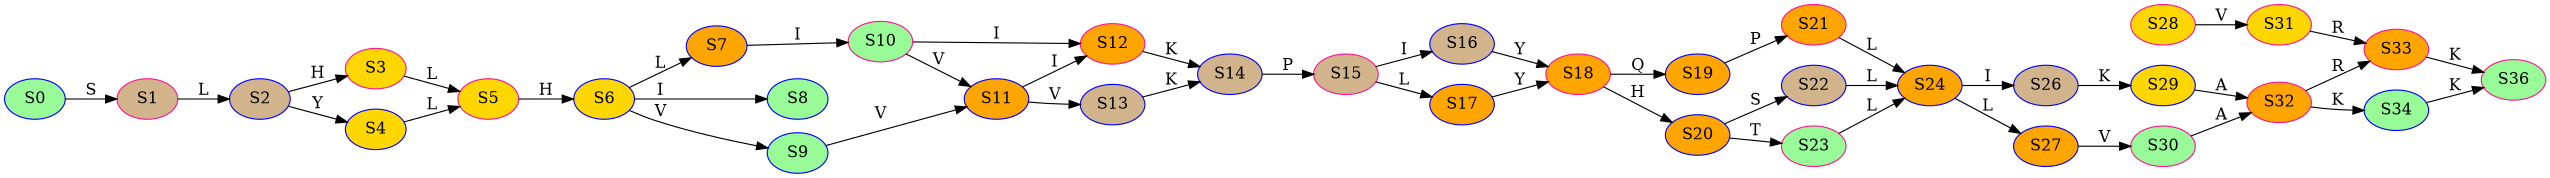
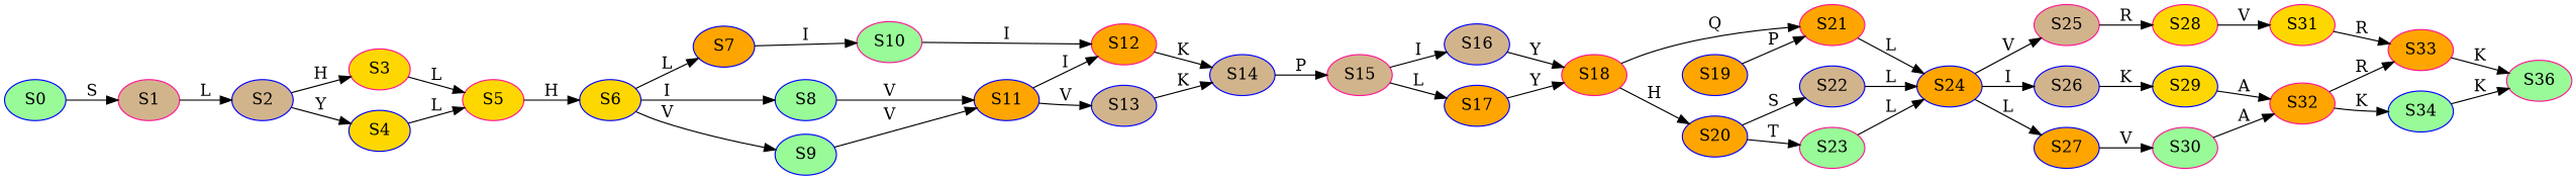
  strict digraph {
    rankdir=LR
    node [color=blue fillcolor=orange style=filled]
    S0 [fillcolor=palegreen]
    S1 [color=deeppink fillcolor=tan]
    S2 [fillcolor=tan]
    S3 [color=deeppink fillcolor=gold]
    S4 [fillcolor=gold]
    S5 [color=deeppink fillcolor=gold]
    S6 [fillcolor=gold]
    S7
    S8 [fillcolor=palegreen]
    S9 [fillcolor=palegreen]
    S10 [color=deeppink fillcolor=palegreen]
    S11
    S12 [color=deeppink]
    S13 [fillcolor=tan]
    S14 [fillcolor=tan]
    S15 [color=deeppink fillcolor=tan]
    S16 [fillcolor=tan]
    S17
    S18 [color=deeppink]
    S19
    S20
    S21 [color=deeppink]
    S22 [fillcolor=tan]
    S23 [color=deeppink fillcolor=palegreen]
    S24
+   S25 [color=deeppink fillcolor=tan]
    S26 [fillcolor=tan]
    S27
    S28 [color=deeppink fillcolor=gold]
    S29 [fillcolor=gold]
    S30 [color=deeppink fillcolor=palegreen]
    S31 [color=deeppink fillcolor=gold]
    S32 [color=deeppink]
    S33 [color=deeppink]
    S34 [fillcolor=palegreen]
    S36 [color=deeppink fillcolor=palegreen]
    S0 -> S1 [label=S]
    S1 -> S2 [label=L]
    S2 -> S3 [label=H]
    S2 -> S4 [label=Y]
    S3 -> S5 [label=L]
    S4 -> S5 [label=L]
    S5 -> S6 [label=H]
    S6 -> S7 [label=L]
    S6 -> S8 [label=I]
    S6 -> S9 [label=V]
    S7 -> S10 [label=I]
-   S10 -> S11 [label=V]
+   S8 -> S11 [label=V]
    S9 -> S11 [label=V]
    S10 -> S12 [label=I]
    S11 -> S12 [label=I]
    S11 -> S13 [label=V]
    S12 -> S14 [label=K]
    S13 -> S14 [label=K]
    S14 -> S15 [label=P]
    S15 -> S16 [label=I]
    S15 -> S17 [label=L]
    S16 -> S18 [label=Y]
    S17 -> S18 [label=Y]
-   S18 -> S19 [label=Q]
+   S18 -> S21 [label=Q]
    S18 -> S20 [label=H]
    S19 -> S21 [label=P]
    S20 -> S22 [label=S]
    S20 -> S23 [label=T]
    S21 -> S24 [label=L]
    S22 -> S24 [label=L]
    S23 -> S24 [label=L]
+   S24 -> S25 [label=V]
    S24 -> S26 [label=I]
    S24 -> S27 [label=L]
+   S25 -> S28 [label=R]
    S26 -> S29 [label=K]
    S27 -> S30 [label=V]
    S28 -> S31 [label=V]
    S29 -> S32 [label=A]
    S30 -> S32 [label=A]
    S31 -> S33 [label=R]
    S32 -> S33 [label=R]
    S32 -> S34 [label=K]
    S33 -> S36 [label=K]
    S34 -> S36 [label=K]
  }
